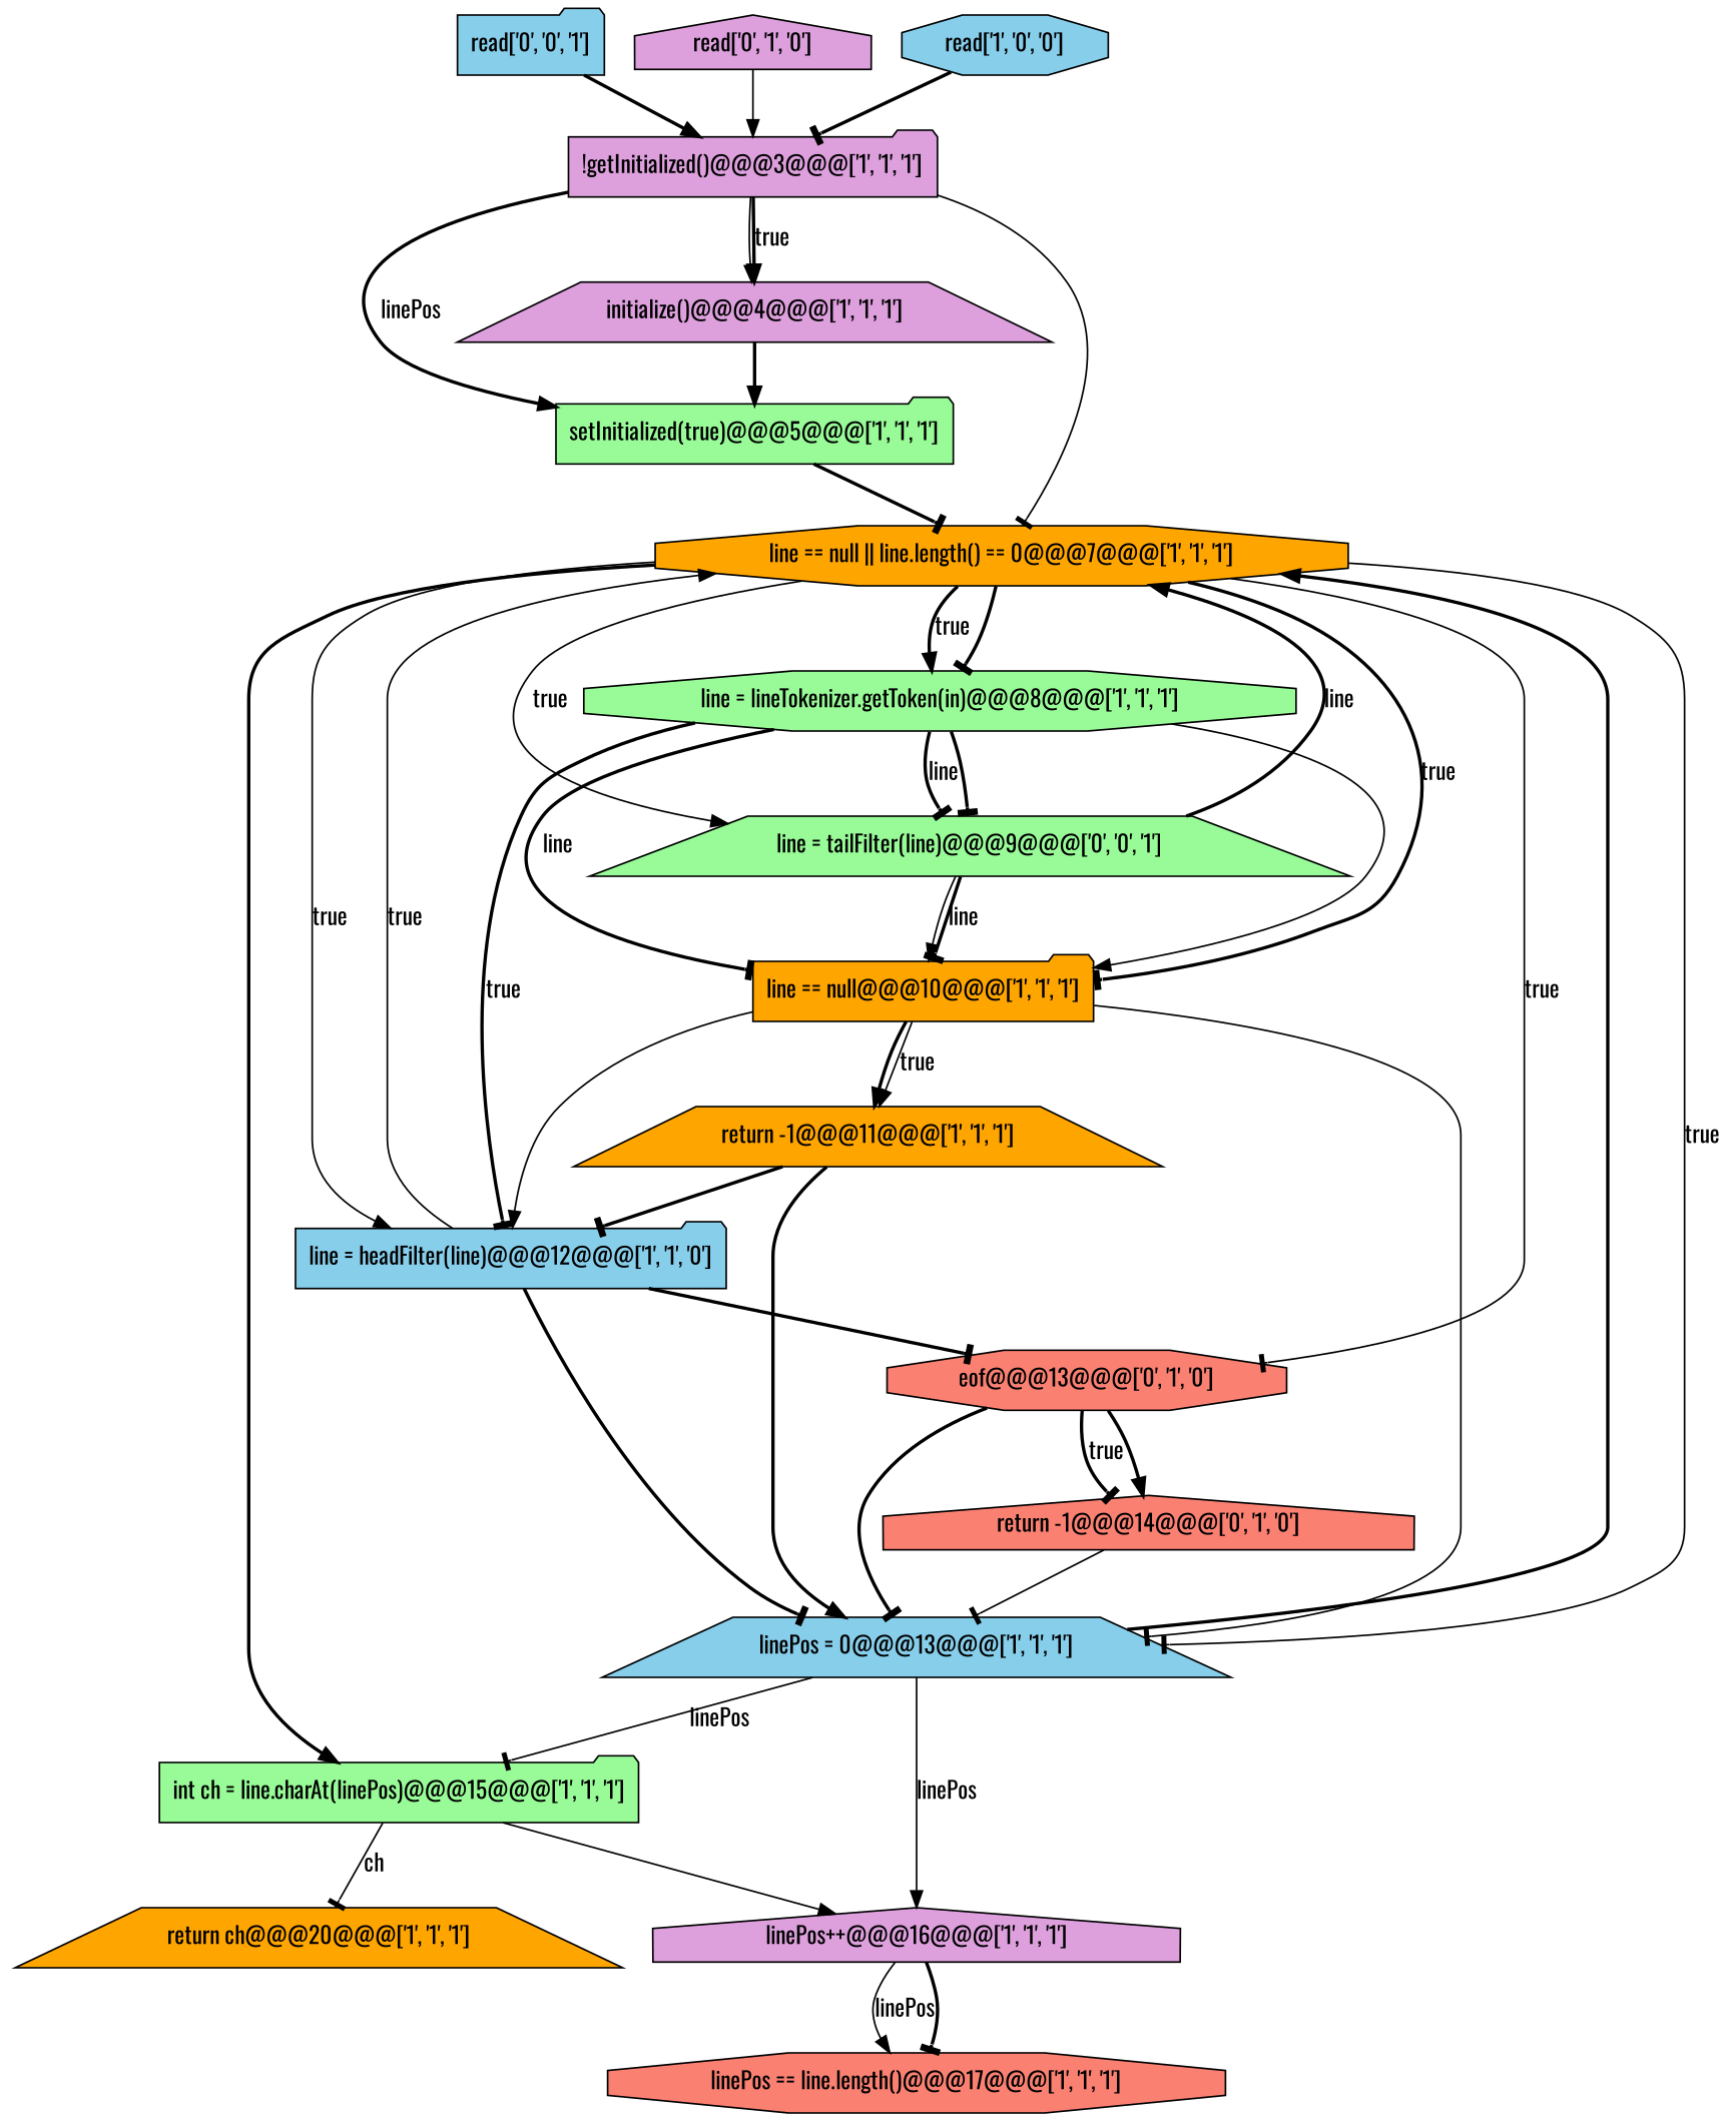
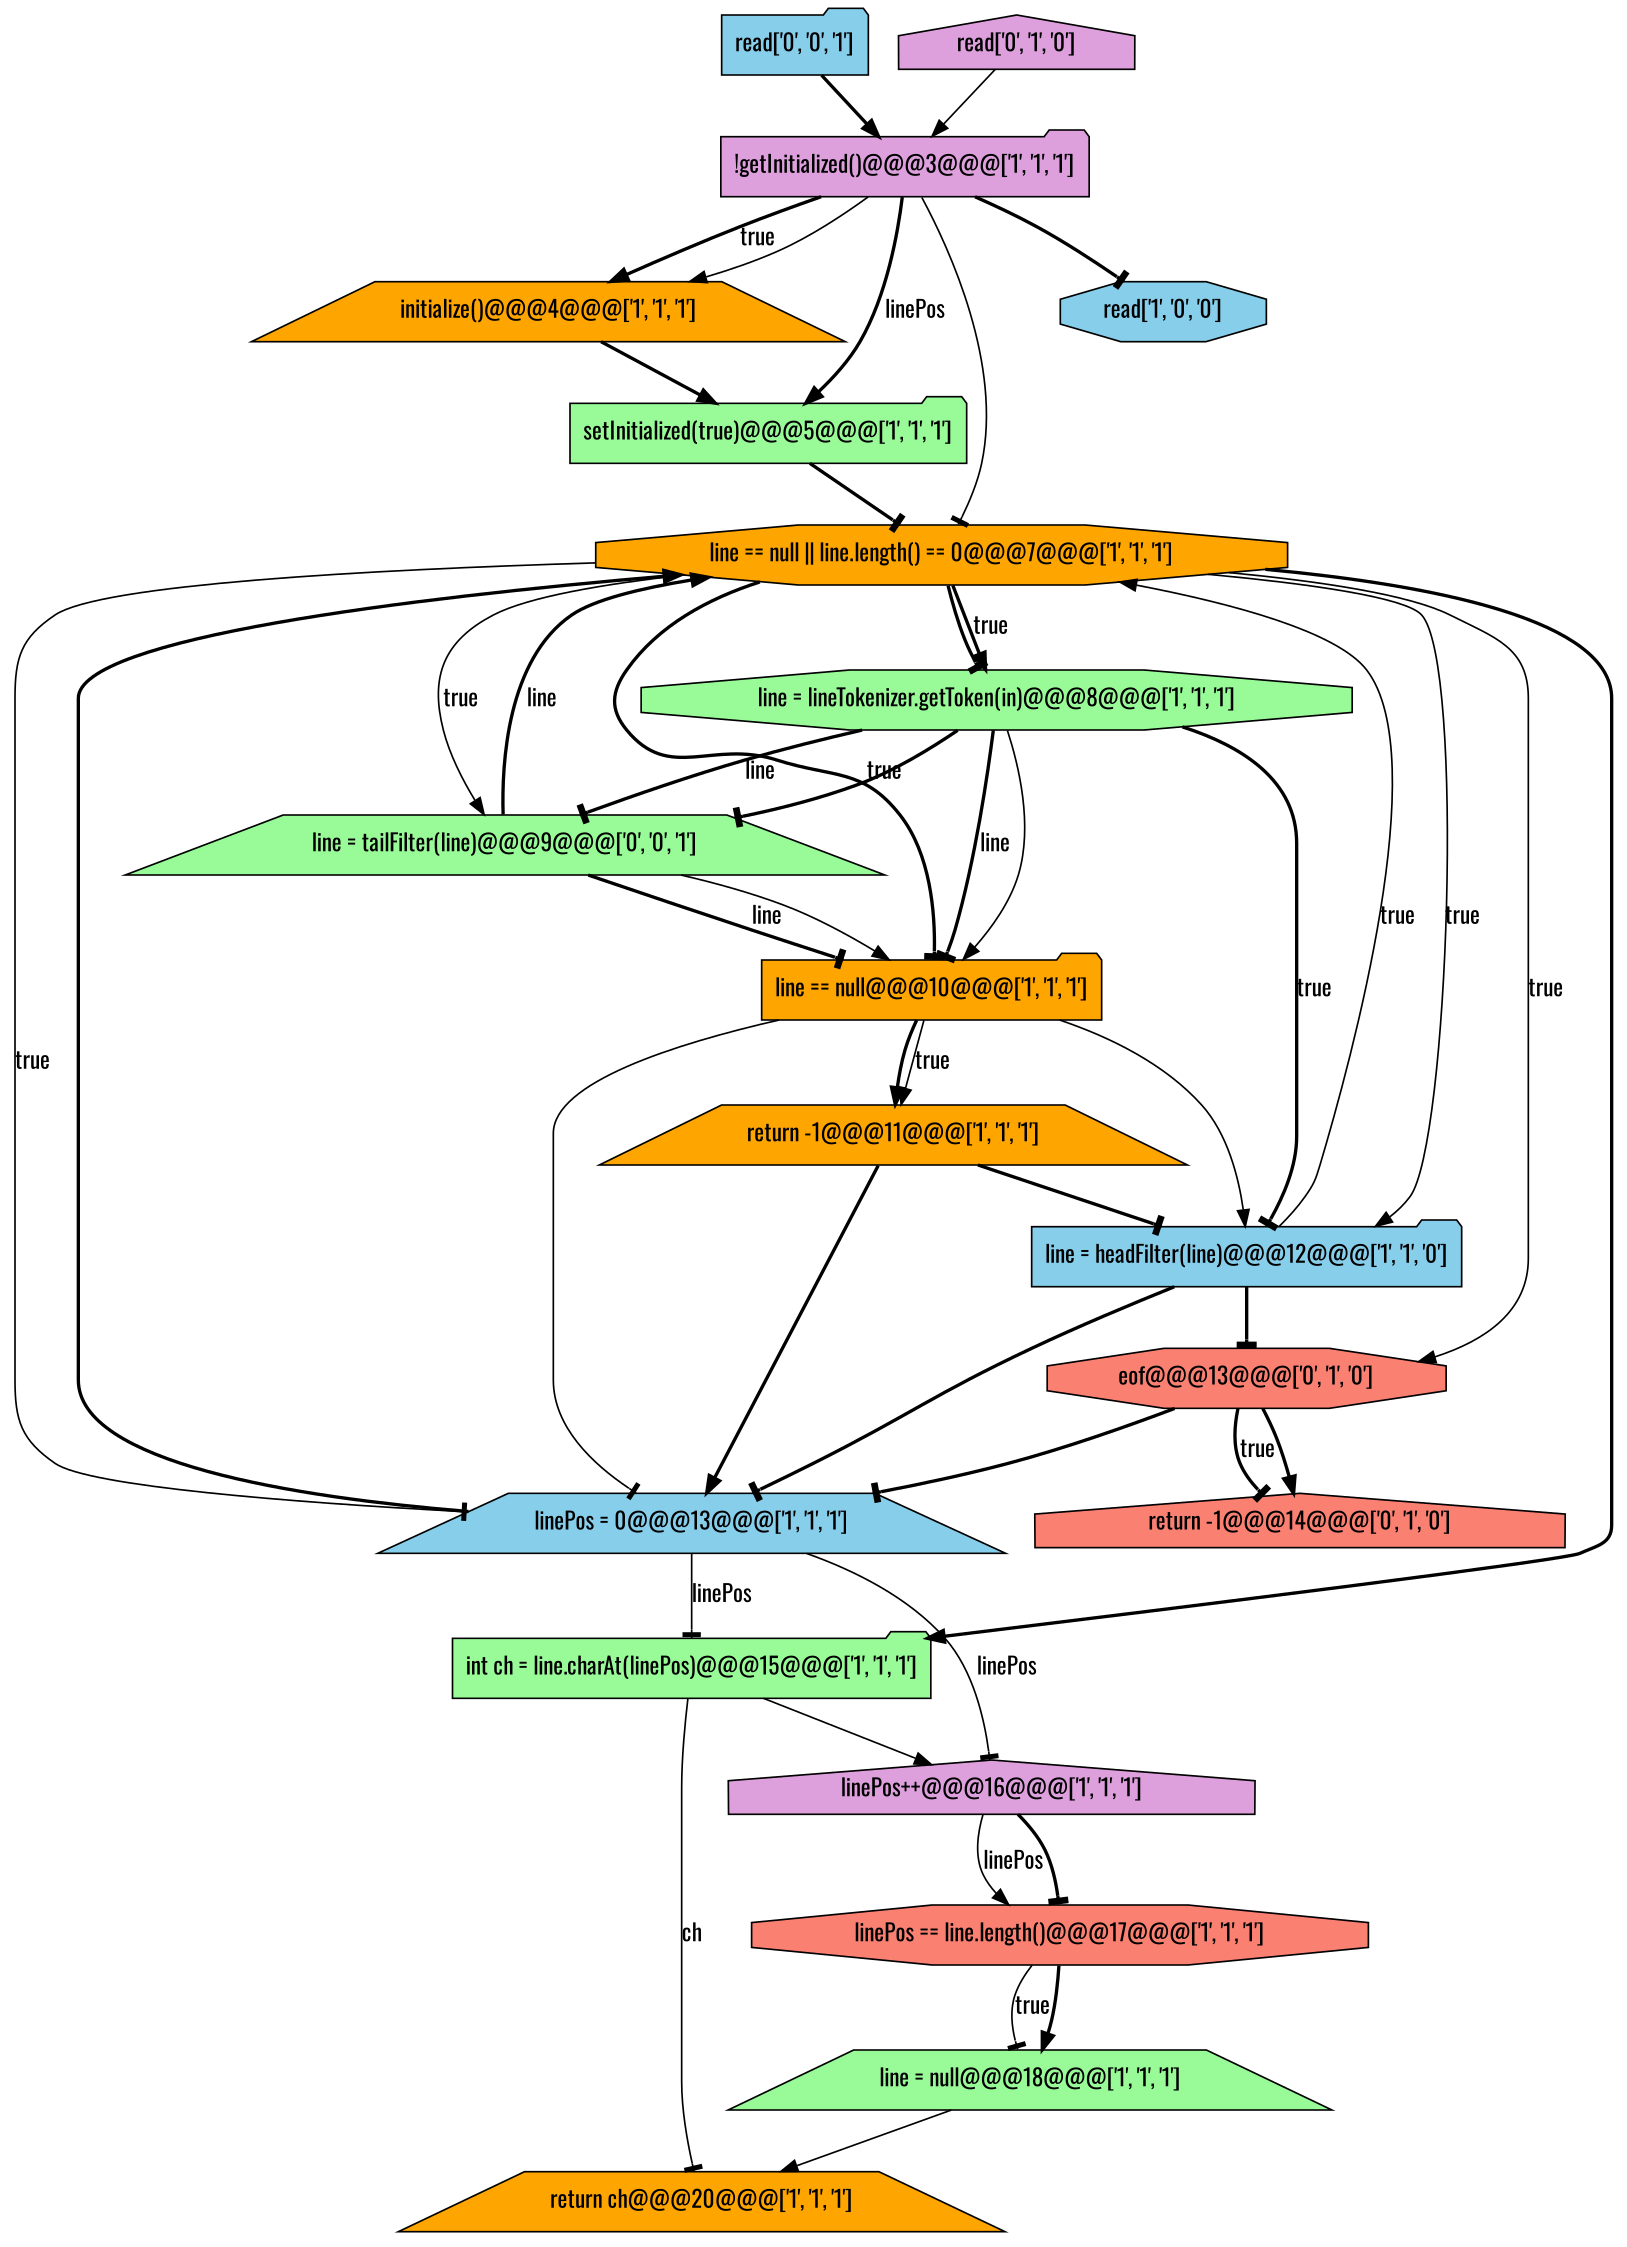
  digraph {
    fontname=Oswald
    node [fillcolor=palegreen fontname=Oswald shape=folder style=filled]
    edge [arrowhead=tee fontname=Oswald style=bold]
    n1 [fillcolor=orange label="line == null || line.length() == 0@@@7@@@['1', '1', '1']" shape=octagon]
    n2 [fillcolor=orange label="line == null@@@10@@@['1', '1', '1']"]
    n3 [label="line = tailFilter(line)@@@9@@@['0', '0', '1']" shape=trapezium]
    n4 [label="int ch = line.charAt(linePos)@@@15@@@['1', '1', '1']"]
    n5 [label="line = lineTokenizer.getToken(in)@@@8@@@['1', '1', '1']" shape=octagon]
    n6 [fillcolor=salmon label="eof@@@13@@@['0', '1', '0']" shape=octagon]
    n7 [fillcolor=skyblue label="linePos = 0@@@13@@@['1', '1', '1']" shape=trapezium]
    n8 [fillcolor=skyblue label="line = headFilter(line)@@@12@@@['1', '1', '0']"]
    n9 [fillcolor=orange label="return -1@@@11@@@['1', '1', '1']" shape=trapezium]
    n10 [fillcolor=orange label="return ch@@@20@@@['1', '1', '1']" shape=trapezium]
    n11 [fillcolor=plum label="linePos++@@@16@@@['1', '1', '1']" shape=house]
    n12 [fillcolor=salmon label="return -1@@@14@@@['0', '1', '0']" shape=house]
    n13 [label="setInitialized(true)@@@5@@@['1', '1', '1']"]
    n14 [fillcolor=skyblue label="read['0', '0', '1']"]
    n15 [fillcolor=plum label="!getInitialized()@@@3@@@['1', '1', '1']"]
-   n16 [fillcolor=plum label="initialize()@@@4@@@['1', '1', '1']" shape=trapezium]
+   n16 [fillcolor=orange label="initialize()@@@4@@@['1', '1', '1']" shape=trapezium]
+   n17 [label="line = null@@@18@@@['1', '1', '1']" shape=trapezium]
    n18 [fillcolor=salmon label="linePos == line.length()@@@17@@@['1', '1', '1']" shape=octagon]
    n19 [fillcolor=plum label="read['0', '1', '0']" shape=house]
    n20 [fillcolor=skyblue label="read['1', '0', '0']" shape=octagon]
    n1 -> n2 [label=true]
    n1 -> n3 [arrowhead=normal label=true style=solid]
    n1 -> n4 [arrowhead=normal]
    n1 -> n5
    n1 -> n5 [arrowhead=normal label=true]
-   n1 -> n6 [label=true style=solid]
+   n1 -> n6 [arrowhead=normal label=true style=solid]
    n1 -> n7 [label=true style=solid]
    n1 -> n8 [arrowhead=normal label=true style=solid]
    n2 -> n7 [style=solid]
    n2 -> n8 [arrowhead=normal style=solid]
    n2 -> n9 [arrowhead=normal label=true style=solid]
    n2 -> n9 [arrowhead=normal]
    n3 -> n1 [arrowhead=normal label=line]
    n3 -> n2 [label=line]
    n3 -> n2 [arrowhead=normal style=solid]
    n4 -> n10 [label=ch style=solid]
    n4 -> n11 [arrowhead=normal style=solid]
    n5 -> n2 [label=line]
    n5 -> n2 [arrowhead=normal style=solid]
    n5 -> n3 [label=line]
    n5 -> n3
    n5 -> n8 [label=true]
    n6 -> n7
    n6 -> n12 [label=true]
    n6 -> n12 [arrowhead=normal]
    n7 -> n1 [arrowhead=normal]
    n7 -> n4 [label=linePos style=solid]
-   n7 -> n11 [arrowhead=normal label=linePos style=solid]
+   n7 -> n11 [label=linePos style=solid]
    n8 -> n1 [arrowhead=normal label=true style=solid]
    n8 -> n6
    n8 -> n7
    n9 -> n7 [arrowhead=normal]
    n9 -> n8
    n11 -> n18 [arrowhead=normal label=linePos style=solid]
    n11 -> n18
-   n12 -> n7 [style=solid]
    n13 -> n1
    n14 -> n15 [arrowhead=normal]
    n15 -> n1 [style=solid]
    n15 -> n13 [arrowhead=normal label=linePos]
    n15 -> n16 [arrowhead=normal label=true]
    n15 -> n16 [arrowhead=normal style=solid]
    n16 -> n13 [arrowhead=normal]
+   n17 -> n10 [arrowhead=normal style=solid]
+   n18 -> n17 [label=true style=solid]
+   n18 -> n17 [arrowhead=normal]
    n19 -> n15 [arrowhead=normal style=solid]
-   n20 -> n15
+   n15 -> n20
  }
